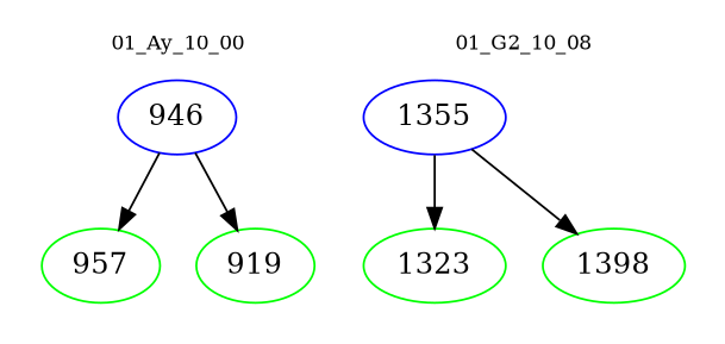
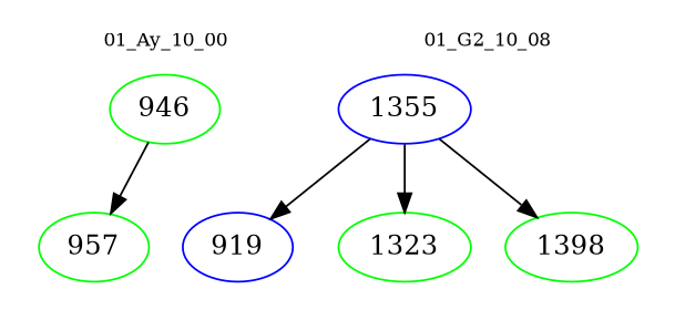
  digraph {
    fontname="DejaVu Serif"
    node [color=green fontname="DejaVu Serif"]
    edge [color=black fontname="DejaVu Serif"]
-   n1 [color=blue label=946]
-   n2 [label=919]
+   n1 [label=946]
+   n2 [color=blue label=919]
    n3 [label=957]
    n4 [color=blue label=1355]
    n5 [label=1323]
    n6 [label=1398]
    subgraph cluster_1 {
      color=white
      fontsize=10
      label="01_Ay_10_00"
      n1
      n2
      n3
    }
    subgraph cluster_2 {
      color=white
      fontsize=10
      label="01_G2_10_08"
      n4
      n5
      n6
    }
-   n1 -> n2
+   n4 -> n2
    n1 -> n3
    n4 -> n5
    n4 -> n6
  }
